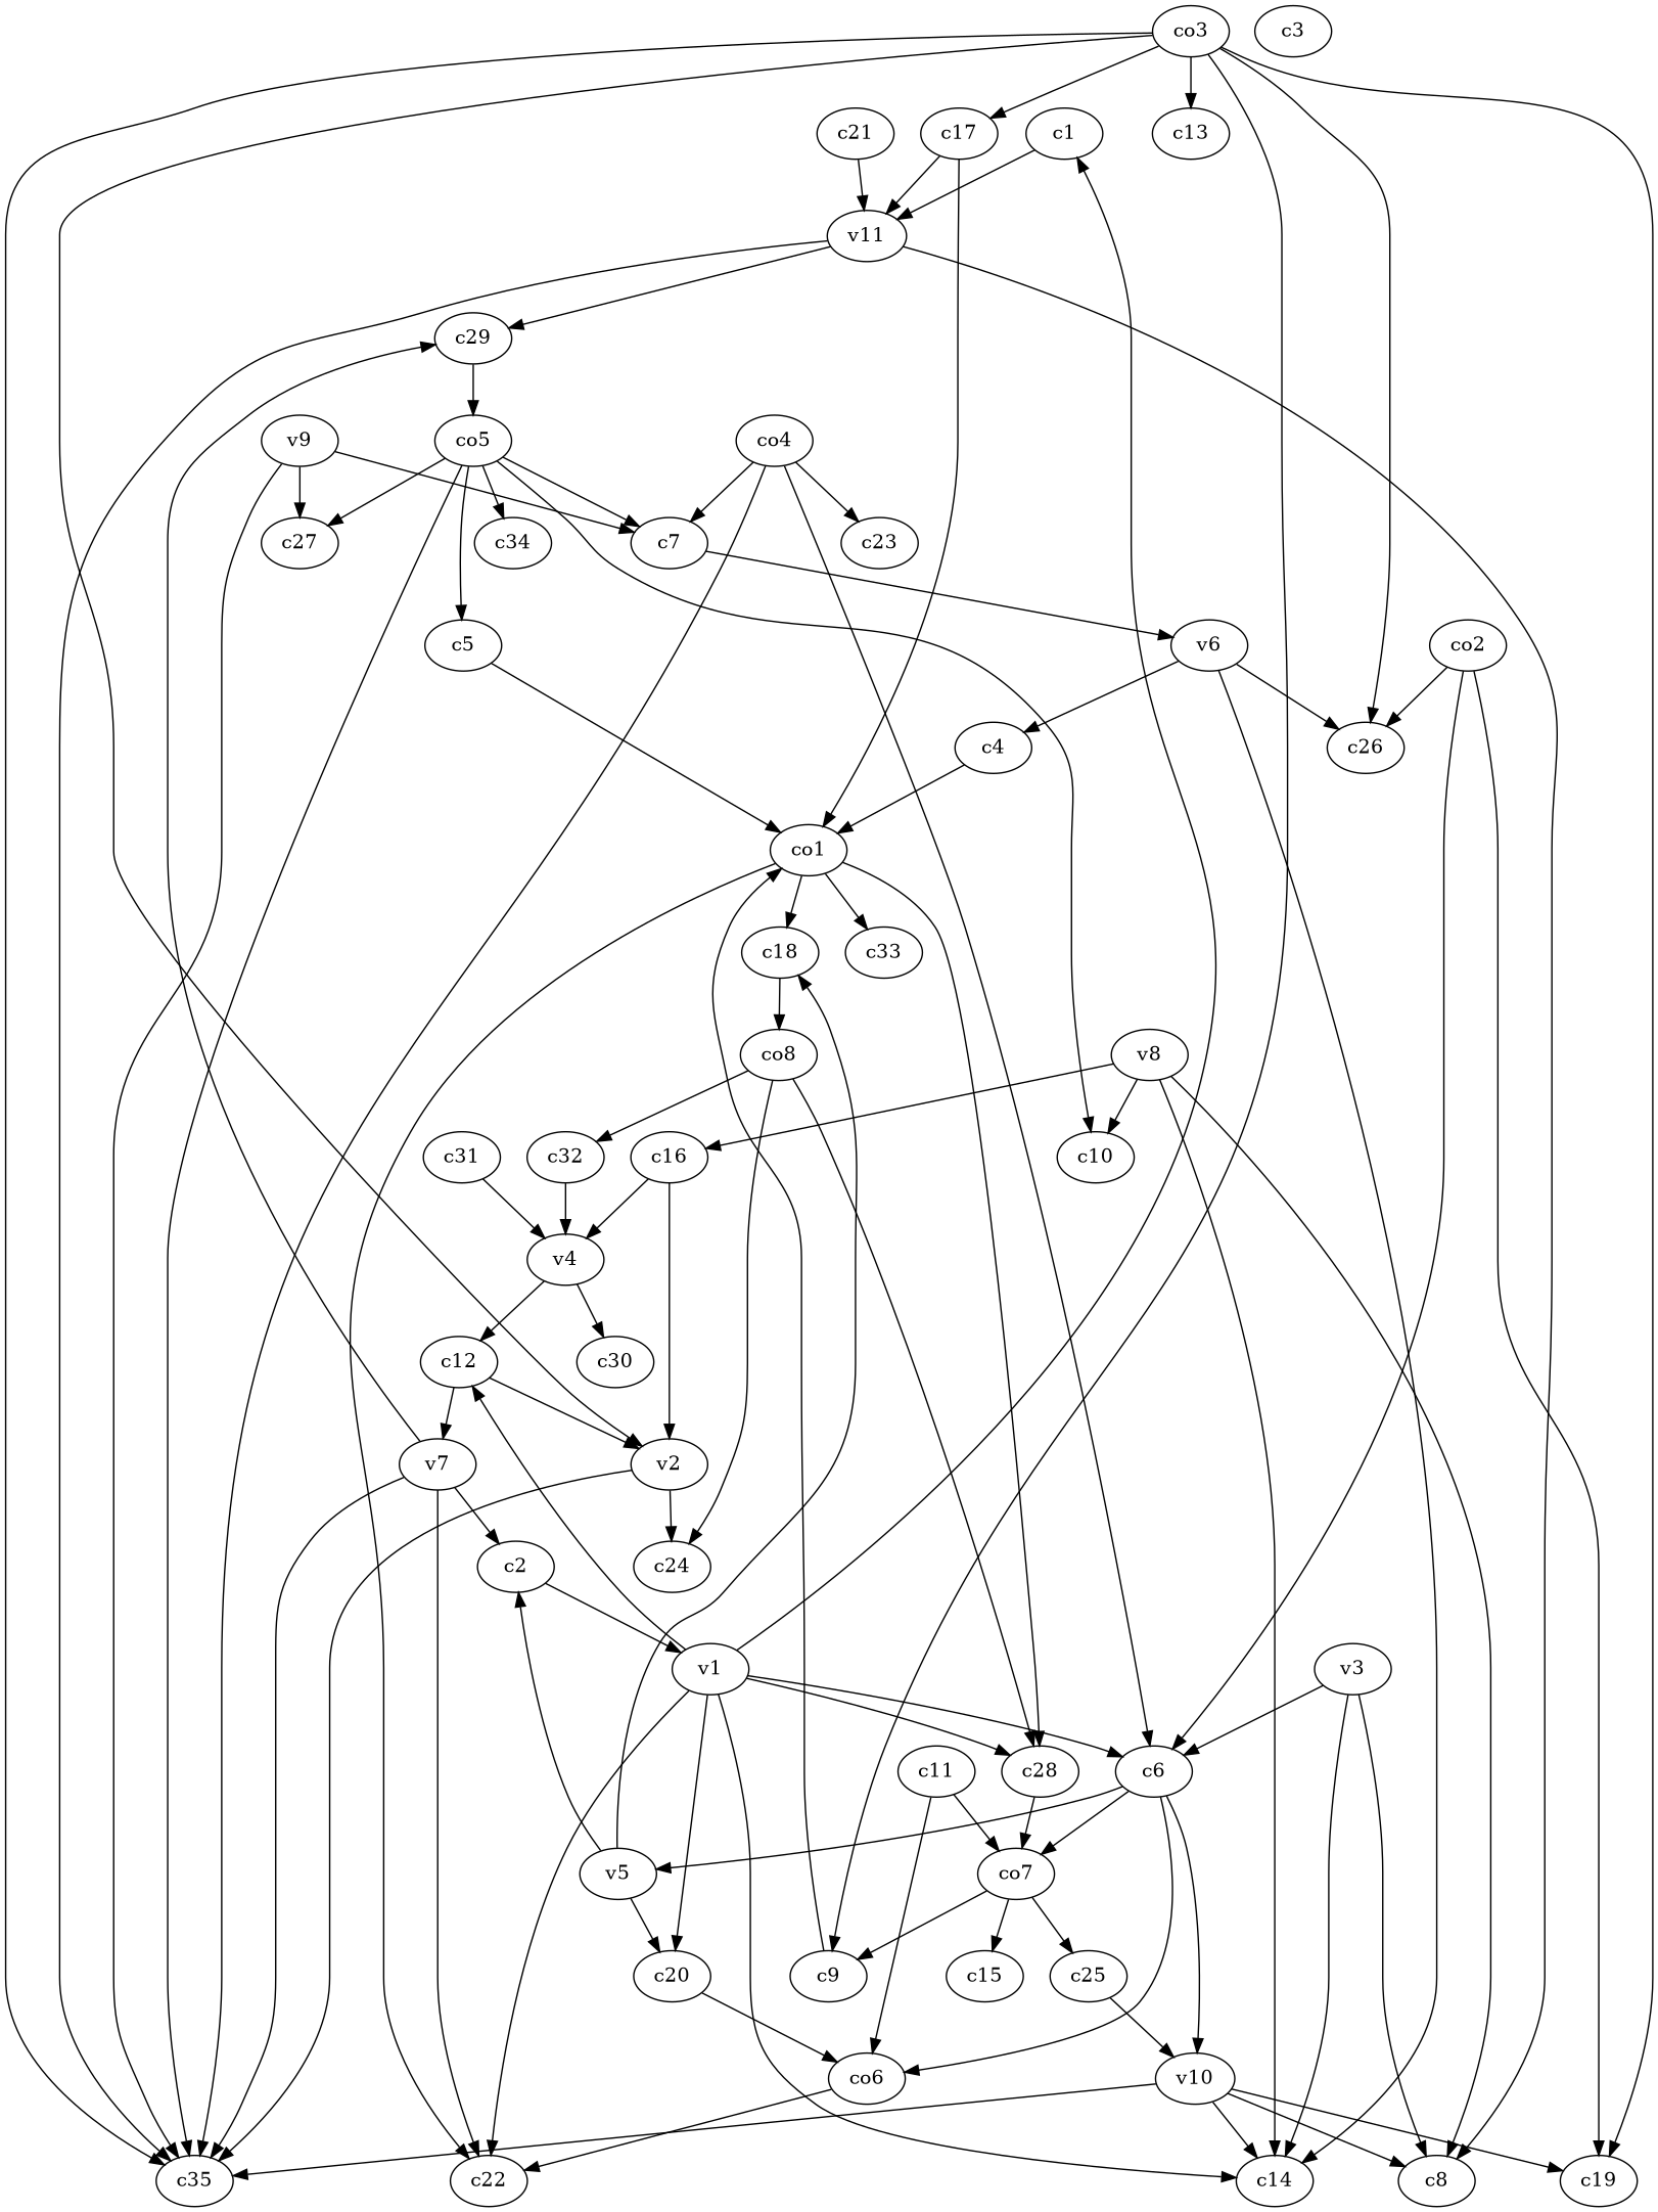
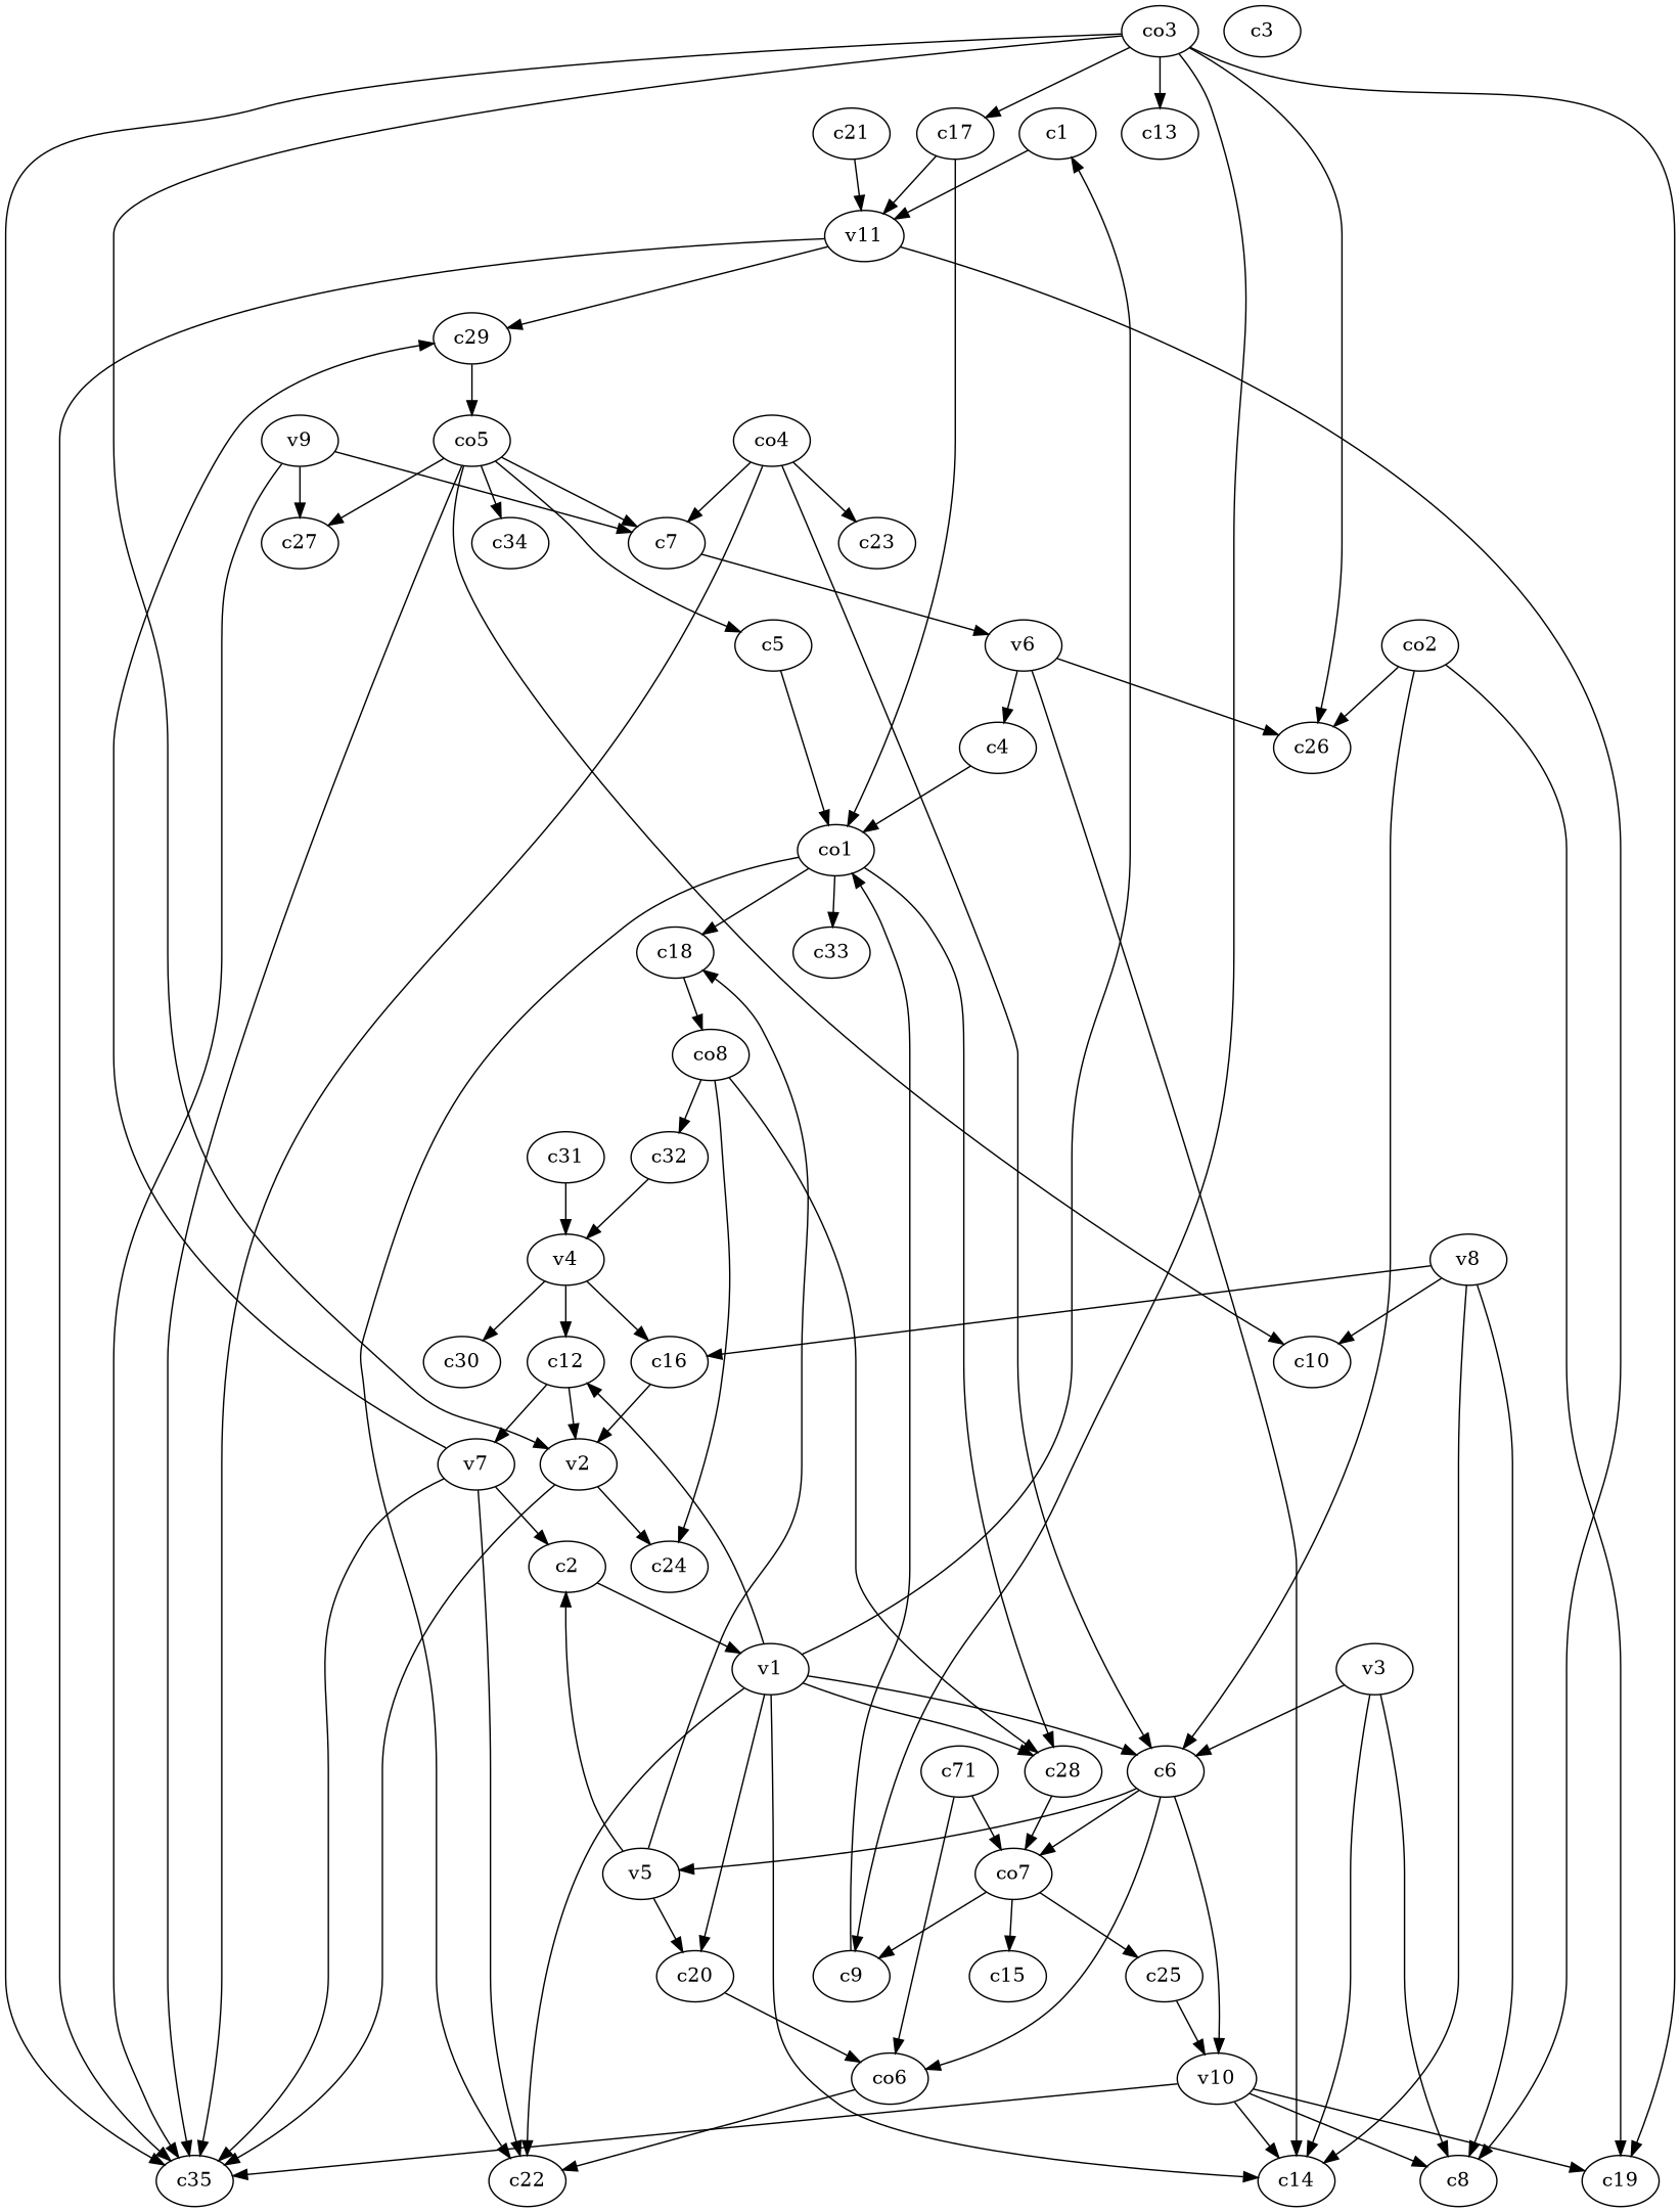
  strict digraph {
    edge [weight=1]
    c1
    v11
    c29
    c35
    c8
    c2
    v1
    c6
    c12
    c20
    c28
    c14
    c22
    c3
    c4
    co1
    c18
    c33
    c5
    v5
    v10
    co6
    co7
    c19
    c9
    c25
    c15
    c7
    v6
    c26
-   c11
+   c11 [label=c71]
    v2
    v7
    c24
    c16
    c17
    co8
    v8
    c10
    c32
    c21
    v4
    c30
    co5
    c27
    c34
    c31
    v3
    v9
    co2
    co3
    c13
    co4
    c23
    c1 -> v11
    v11 -> c29
    v11 -> c35
    v11 -> c8
    c29 -> co5
    c2 -> v1
    v1 -> c1
    v1 -> c6
    v1 -> c12
    v1 -> c20
    v1 -> c28
    v1 -> c14
    v1 -> c22
    c6 -> v5
    c6 -> v10
    c6 -> co6
    c6 -> co7
    c12 -> v2
    c12 -> v7
    c20 -> co6
    c28 -> co7
    c4 -> co1
    co1 -> c28
    co1 -> c22
    co1 -> c18
    co1 -> c33
    c18 -> co8
    c5 -> co1
    v5 -> c2
    v5 -> c20
    v5 -> c18
    v10 -> c35
    v10 -> c8
    v10 -> c14
    v10 -> c19
    co6 -> c22
    co7 -> c9
    co7 -> c25
    co7 -> c15
    c9 -> co1
    c25 -> v10
    c7 -> v6
    v6 -> c14
    v6 -> c4
    v6 -> c26
    c11 -> co6
    c11 -> co7
    v2 -> c35
    v2 -> c24
    v7 -> c29
    v7 -> c35
    v7 -> c2
    v7 -> c22
    c16 -> v2
    c17 -> v11
    c17 -> co1
    co8 -> c28
    co8 -> c24
    co8 -> c32
    v8 -> c8
    v8 -> c14
    v8 -> c16
    v8 -> c10
    c32 -> v4
    c21 -> v11
    v4 -> c12
-   c16 -> v4
+   v4 -> c16
    v4 -> c30
    co5 -> c35
    co5 -> c5
    co5 -> c7
    co5 -> c10
    co5 -> c27
    co5 -> c34
    c31 -> v4
    v3 -> c8
    v3 -> c6
    v3 -> c14
    v9 -> c35
    v9 -> c7
    v9 -> c27
    co2 -> c6
    co2 -> c19
    co2 -> c26
    co3 -> c35
    co3 -> c19
    co3 -> c9
    co3 -> c26
    co3 -> v2
    co3 -> c17
    co3 -> c13
    co4 -> c35
    co4 -> c6
    co4 -> c7
    co4 -> c23
  }
